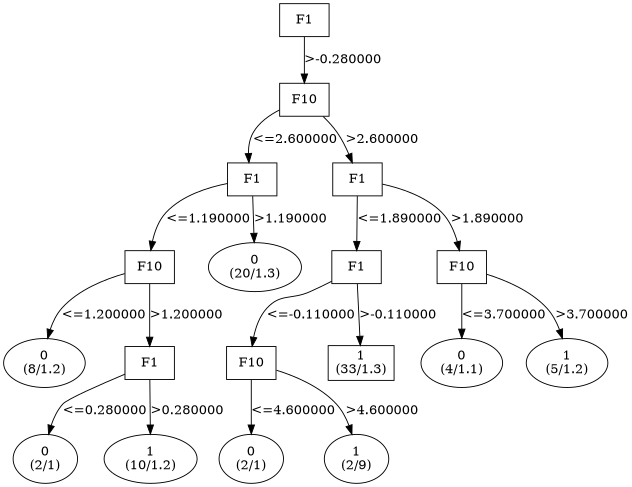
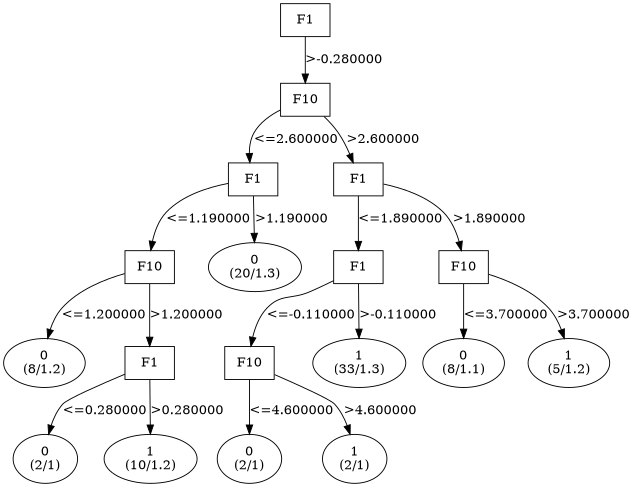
  digraph {
    node [shape=box]
    n1 [label="F1\n"]
    n2 [label="F10\n"]
    n3 [label="F1\n"]
    n4 [label="F1\n"]
    n5 [label="F10\n"]
    n6 [label="0\n(20/1.3)" shape=ellipse]
    n7 [label="F1\n"]
    n8 [label="F10\n"]
    n9 [label="0\n(8/1.2)" shape=ellipse]
    n10 [label="F1\n"]
    n11 [label="0\n(2/1)" shape=ellipse]
    n12 [label="1\n(10/1.2)" shape=ellipse]
    n13 [label="F10\n"]
-   n14 [label="1\n(33/1.3)"]
-   n15 [label="0\n(4/1.1)" shape=ellipse]
+   n14 [label="1\n(33/1.3)" shape=ellipse]
+   n15 [label="0\n(8/1.1)" shape=ellipse]
    n16 [label="1\n(5/1.2)" shape=ellipse]
    n17 [label="0\n(2/1)" shape=ellipse]
-   n18 [label="1\n(2/9)" shape=ellipse]
+   n18 [label="1\n(2/1)" shape=ellipse]
    n1 -> n2 [label=">-0.280000"]
    n2 -> n3 [label="<=2.600000"]
    n2 -> n4 [label=">2.600000"]
    n3 -> n5 [label="<=1.190000"]
    n3 -> n6 [label=">1.190000"]
    n4 -> n7 [label="<=1.890000"]
    n4 -> n8 [label=">1.890000"]
    n5 -> n9 [label="<=1.200000"]
    n5 -> n10 [label=">1.200000"]
    n7 -> n13 [label="<=-0.110000"]
    n7 -> n14 [label=">-0.110000"]
    n8 -> n15 [label="<=3.700000"]
    n8 -> n16 [label=">3.700000"]
    n10 -> n11 [label="<=0.280000"]
    n10 -> n12 [label=">0.280000"]
    n13 -> n17 [label="<=4.600000"]
    n13 -> n18 [label=">4.600000"]
  }
